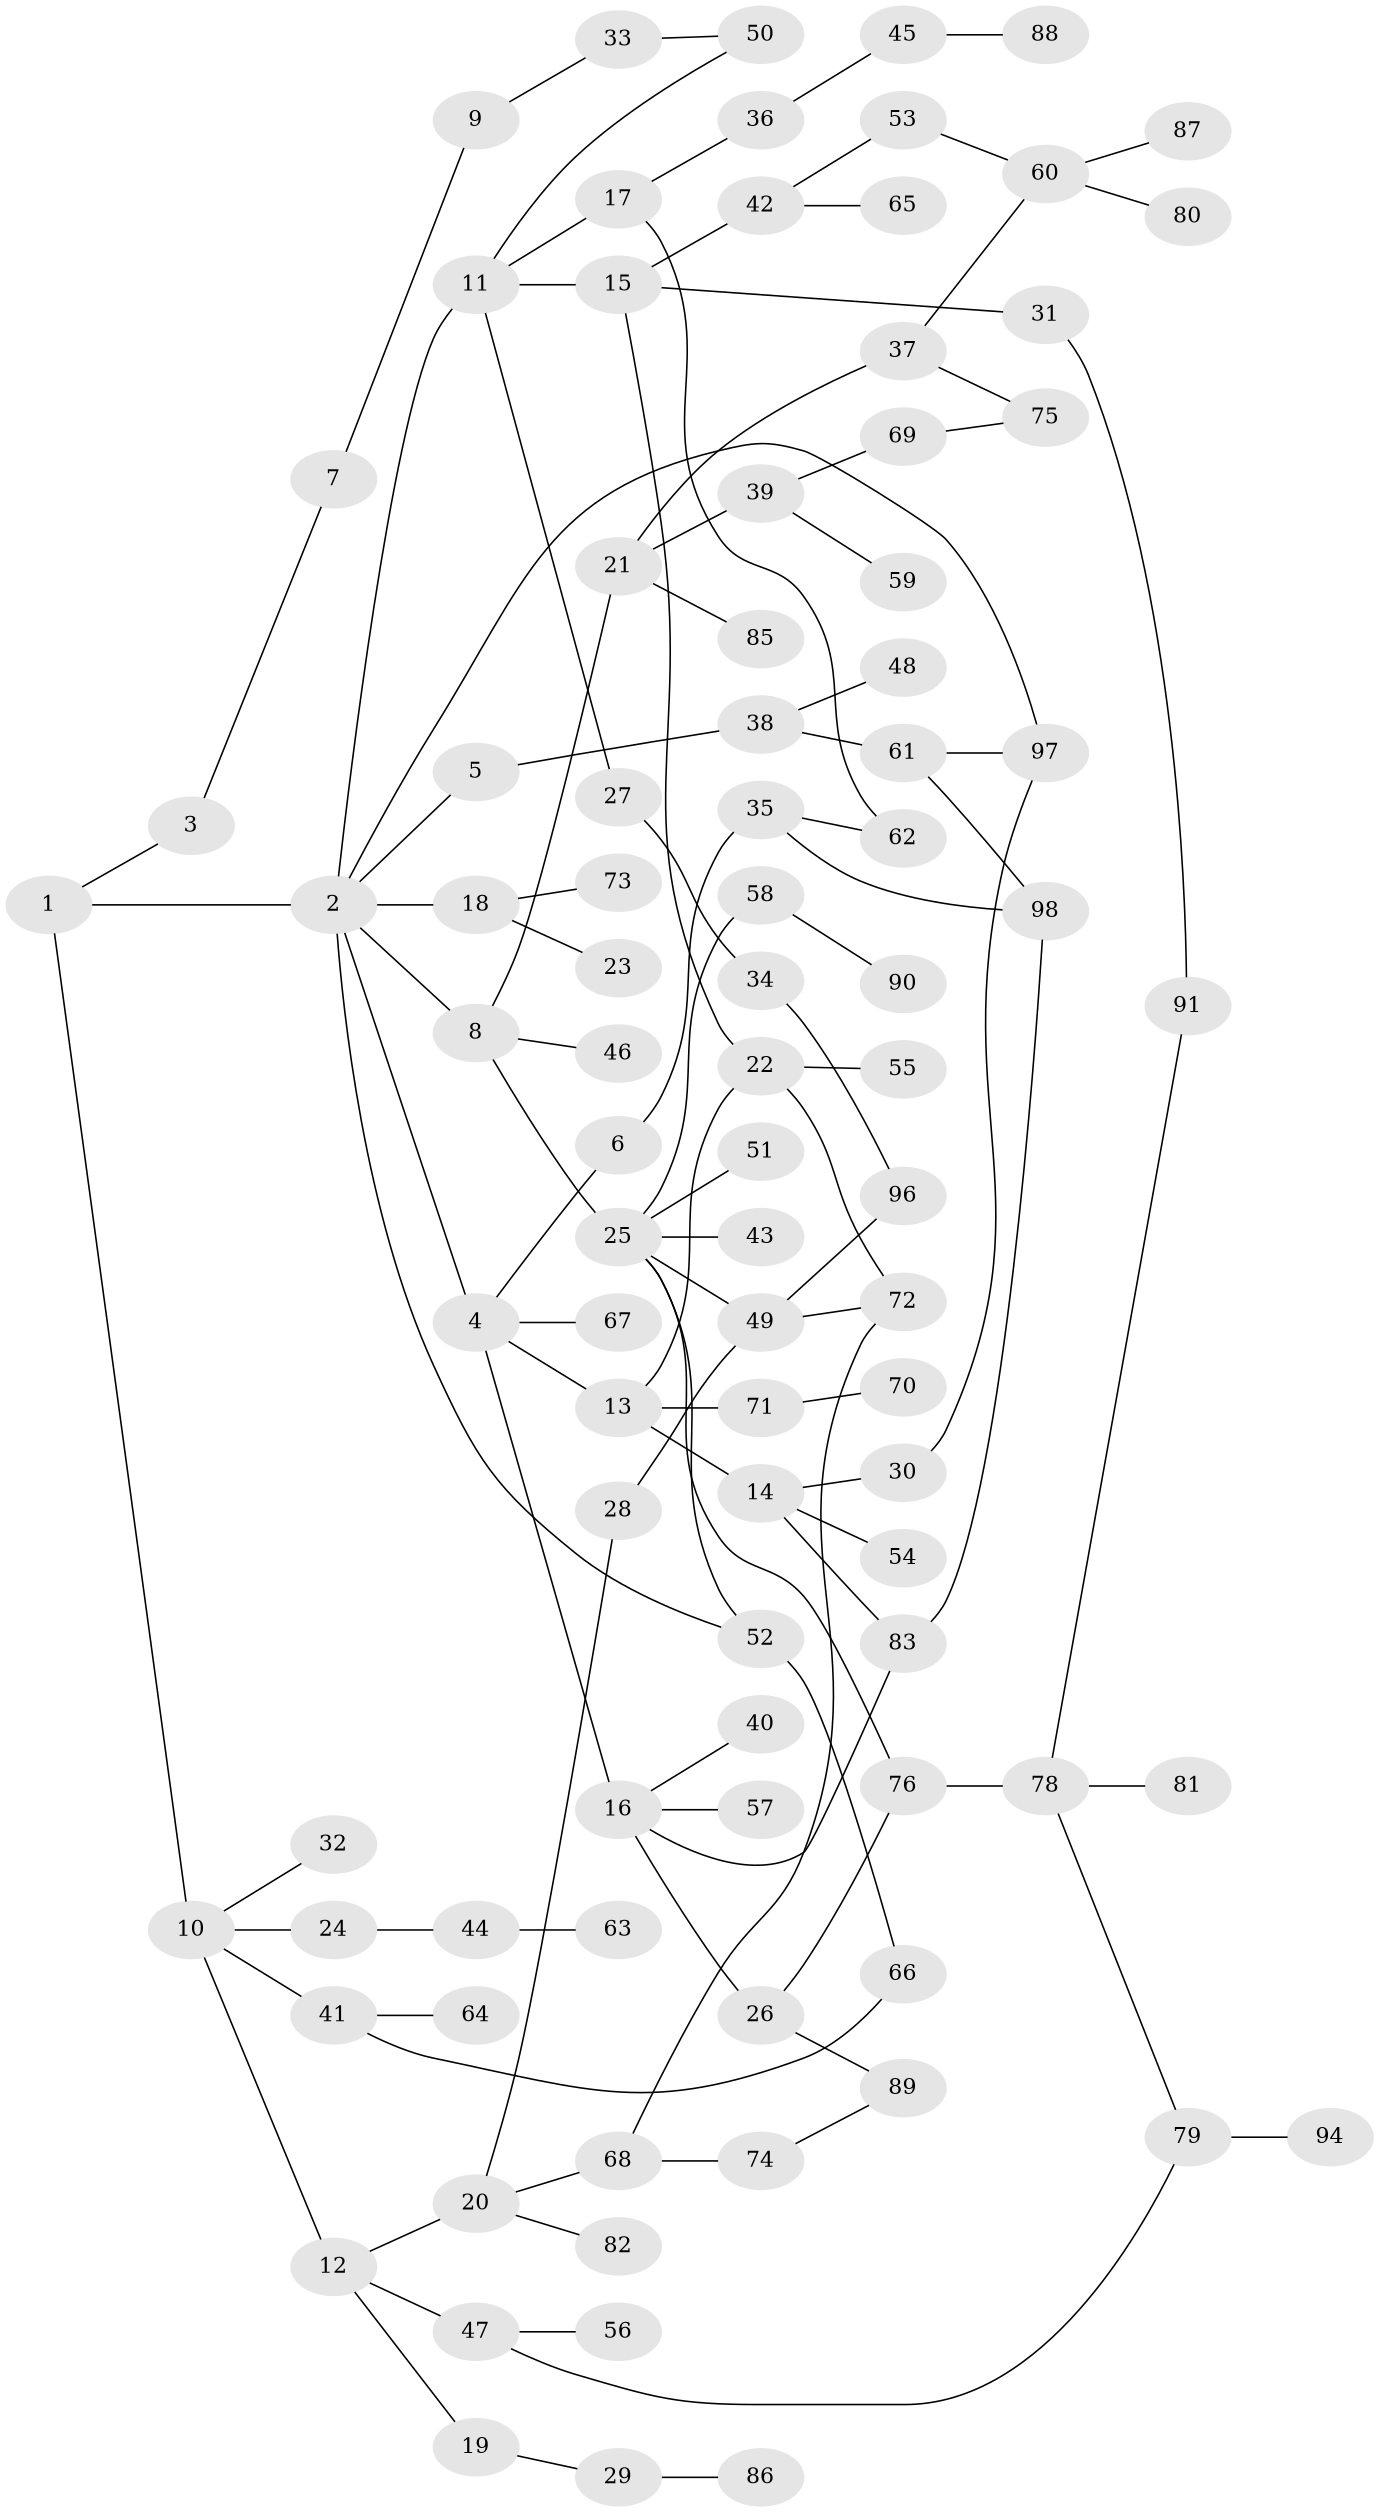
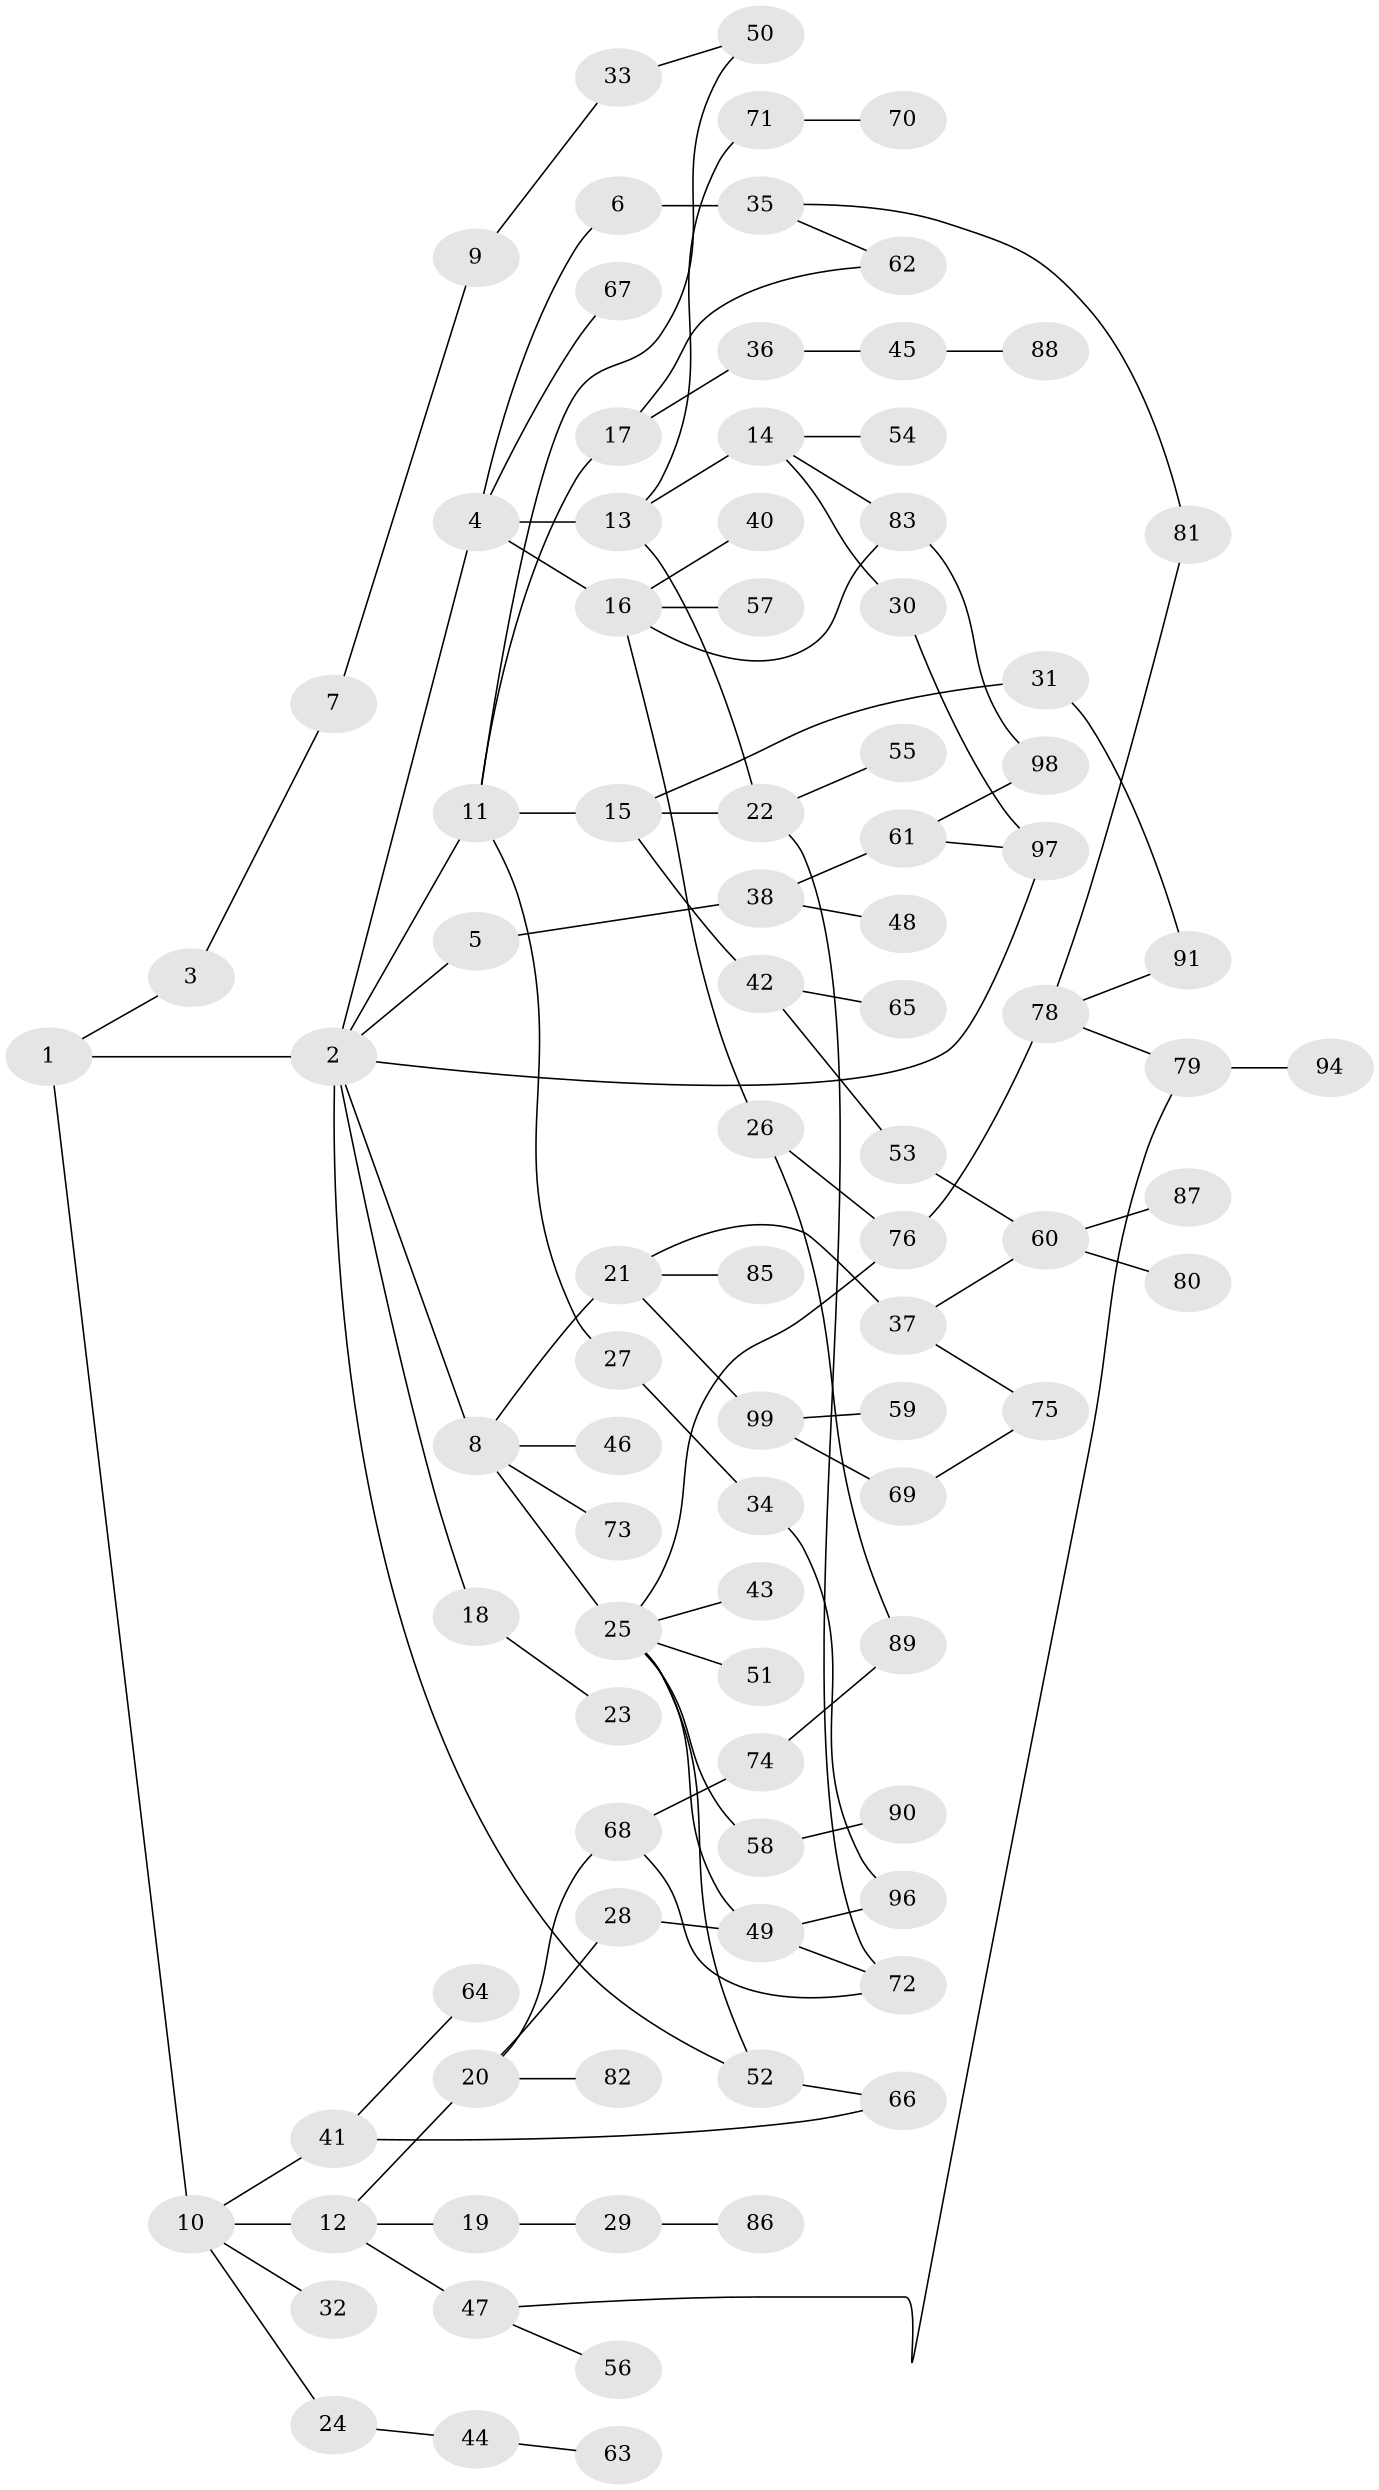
  graph {
    rankdir=LR
    node [color=gray90 style=filled]
    1
    2
    3
    10
    4
    5
    8
    11
    18
    52
    n11 [label=97]
    7
    12
    24
    32
    41
    6
    13
    16
    67
    38
    21
    25
    46
    73
    15
    17
    27
    50
    23
    66
    9
    35
    14
    22
    71
    83
    26
    40
    57
    48
    61
    62
    81
    33
    37
-   39
+   39 [label=99]
    85
    43
    49
    51
    58
    76
    19
    20
    47
    44
    64
    31
    42
    36
    34
    29
    28
    68
    82
    56
    79
    30
    54
    55
    72
    70
    n74 [label=98]
    91
    53
    65
    89
    45
    86
    74
    60
    75
    59
    69
    63
    n87 [label=96]
    90
    78
    88
    80
    87
    n93 [label=94]
    1 -- 2
    1 -- 3
    1 -- 10
    2 -- 4
    2 -- 5
    2 -- 8
    2 -- 11
    2 -- 18
    2 -- 52
    2 -- n11
    3 -- 7
    10 -- 12
    10 -- 24
    10 -- 32
    10 -- 41
    4 -- 6
    4 -- 13
    4 -- 16
    4 -- 67
    5 -- 38
    8 -- 21
    8 -- 25
    8 -- 46
-   18 -- 73
+   8 -- 73
    11 -- 15
    11 -- 17
    11 -- 27
    11 -- 50
    18 -- 23
    52 -- 66
    7 -- 9
    12 -- 19
    12 -- 20
    12 -- 47
    24 -- 44
    41 -- 66
    41 -- 64
    6 -- 35
    13 -- 14
    13 -- 22
    13 -- 71
    16 -- 83
    16 -- 26
    16 -- 40
    16 -- 57
    38 -- 48
    38 -- 61
    21 -- 37
    21 -- 39
    21 -- 85
    25 -- 52
    25 -- 43
    25 -- 49
    25 -- 51
    25 -- 58
    25 -- 76
    15 -- 22
    15 -- 31
    15 -- 42
    17 -- 62
    17 -- 36
    27 -- 34
    9 -- 33
    35 -- 62
-   35 -- n74
+   35 -- 81
    14 -- 83
    14 -- 30
    14 -- 54
    22 -- 55
    22 -- 72
    71 -- 70
    83 -- n74
    26 -- 76
    26 -- 89
    61 -- n11
    61 -- n74
    33 -- 50
    37 -- 60
    37 -- 75
    39 -- 59
    39 -- 69
    49 -- 72
    49 -- n87
    58 -- 90
    76 -- 78
    19 -- 29
    20 -- 28
    20 -- 68
    20 -- 82
    47 -- 56
    47 -- 79
    44 -- 63
    31 -- 91
    42 -- 53
    42 -- 65
    36 -- 45
    34 -- n87
    29 -- 86
    28 -- 49
    68 -- 72
    68 -- 74
    79 -- n93
    30 -- n11
    53 -- 60
    45 -- 88
    74 -- 89
    60 -- 80
    60 -- 87
    69 -- 75
    78 -- 81
    78 -- 79
    78 -- 91
  }
